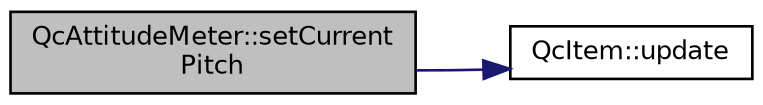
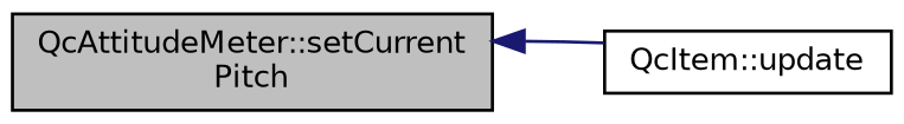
  digraph {
    rankdir=LR
    node [color=black fontname=Helvetica fontsize=10 shape=record style=filled]
    n1 [fillcolor=grey75 fontcolor=black height=0.2 label="QcAttitudeMeter::setCurrent\lPitch" width=0.4]
    n2 [fillcolor=white height=0.2 label="QcItem::update" width=0.4]
-   n1 -> n2 [color=midnightblue fontname=Helvetica fontsize=10 labelfontname=Helvetica labelfontsize=10 style=solid]
+   n2 -> n1 [color=midnightblue fontname=Helvetica fontsize=10 labelfontname=Helvetica labelfontsize=10 style=solid]
  }
